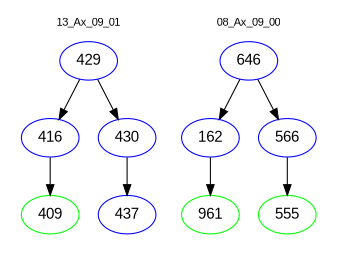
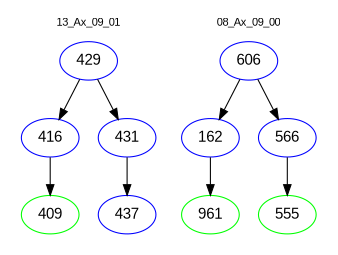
  digraph {
    fontname="Liberation Sans"
    node [color=blue fontname="Liberation Sans"]
    edge [color=black fontname="Liberation Sans"]
    n1 [label=429]
    n2 [label=416]
-   n3 [label=430]
+   n3 [label=431]
    n4 [color=green label=409]
    n5 [label=437]
-   n6 [label=646]
+   n6 [label=606]
    n7 [label=162]
    n8 [label=566]
    n9 [color=green label=961]
    n10 [color=green label=555]
    subgraph cluster_1 {
      color=white
      fontsize=10
      label="13_Ax_09_01"
      n1
      n2
      n3
      n4
      n5
    }
    subgraph cluster_2 {
      color=white
      fontsize=10
      label="08_Ax_09_00"
      n6
      n7
      n8
      n9
      n10
    }
    n1 -> n2
    n1 -> n3
    n2 -> n4
    n3 -> n5
    n6 -> n7
    n6 -> n8
    n7 -> n9
    n8 -> n10
  }
